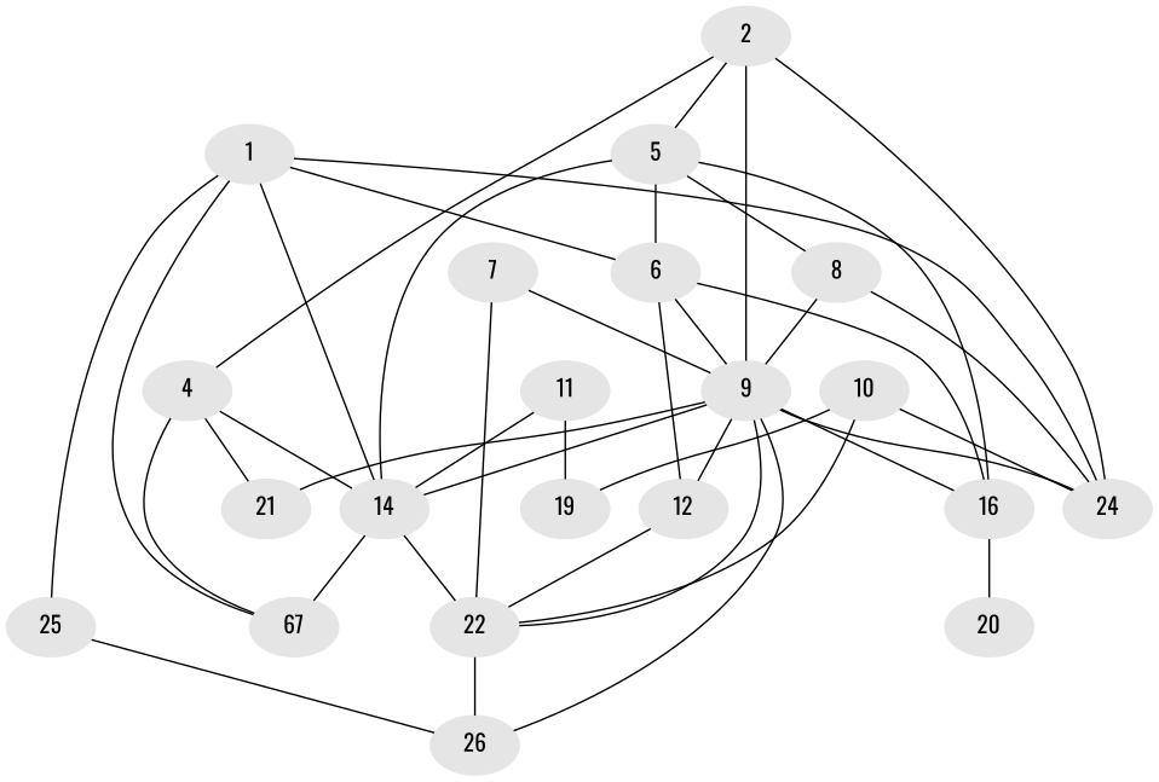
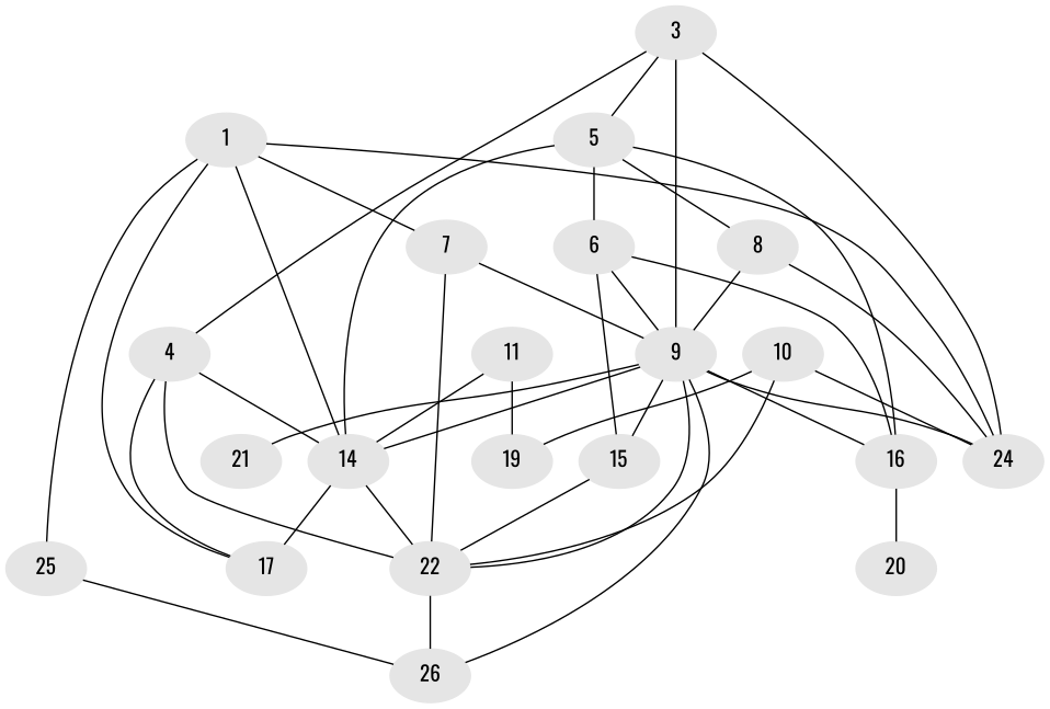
  graph {
    fontname=Oswald
    node [color=gray90 fontname=Oswald style=filled]
    edge [fontname=Oswald weight=1.0]
    1
    6
    14
-   17 [label=67]
+   17
    24
    25
    9
    16
-   12
+   12 [label=15]
    22
    26
-   2
+   2 [label=3]
    4
    5
    8
    21
    20
    7
    10
    19
    11
-   1 -- 6
+   1 -- 7
    1 -- 14
    1 -- 17
    1 -- 24
    1 -- 25
    6 -- 9
    6 -- 16
    6 -- 12
    14 -- 17 [weight=2.0]
    14 -- 22
    25 -- 26
    9 -- 14 [weight=2.0]
    9 -- 24
    9 -- 16
    9 -- 12
    9 -- 22
    9 -- 26
    9 -- 21
    16 -- 20
    12 -- 22
    22 -- 26
    2 -- 24
    2 -- 9 [weight=2.0]
    2 -- 4
    2 -- 5
    4 -- 14
    4 -- 17
-   4 -- 21
+   4 -- 22
    5 -- 6
    5 -- 14
    5 -- 16
    5 -- 8
    8 -- 24
    8 -- 9 [weight=2.0]
    7 -- 9
    7 -- 22 [weight=3.0]
    10 -- 24
    10 -- 22
    10 -- 19
    11 -- 14
    11 -- 19
  }
